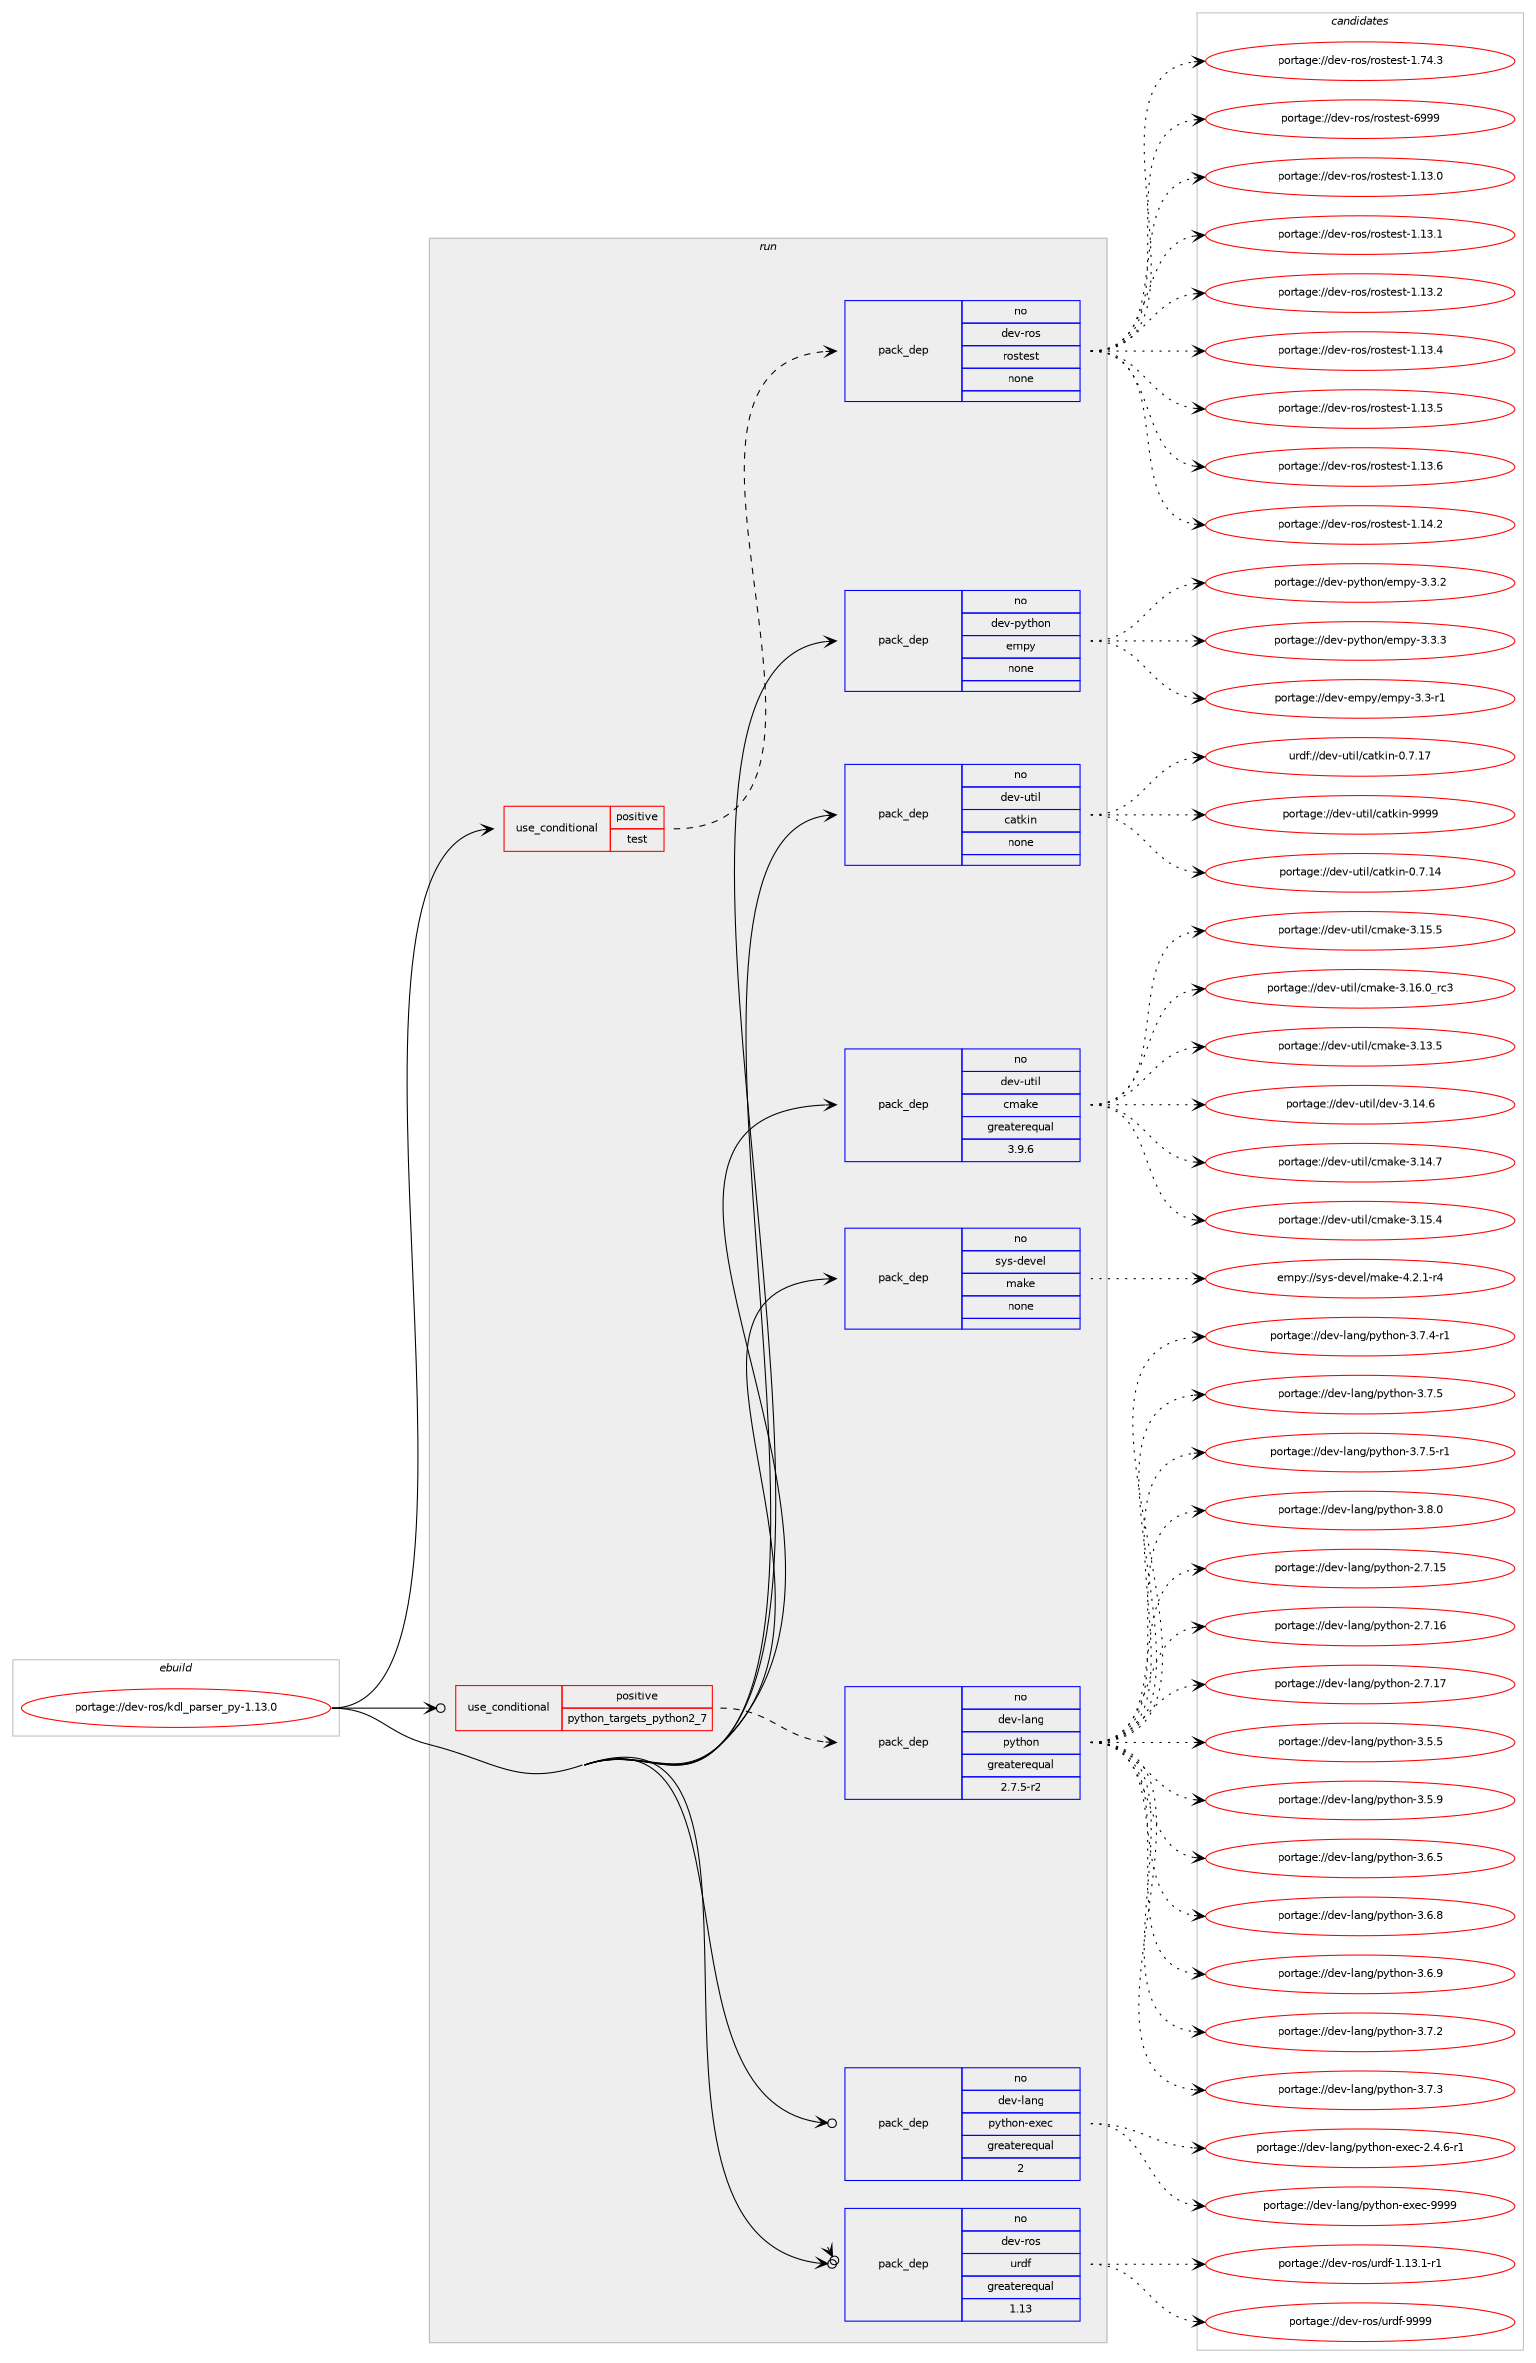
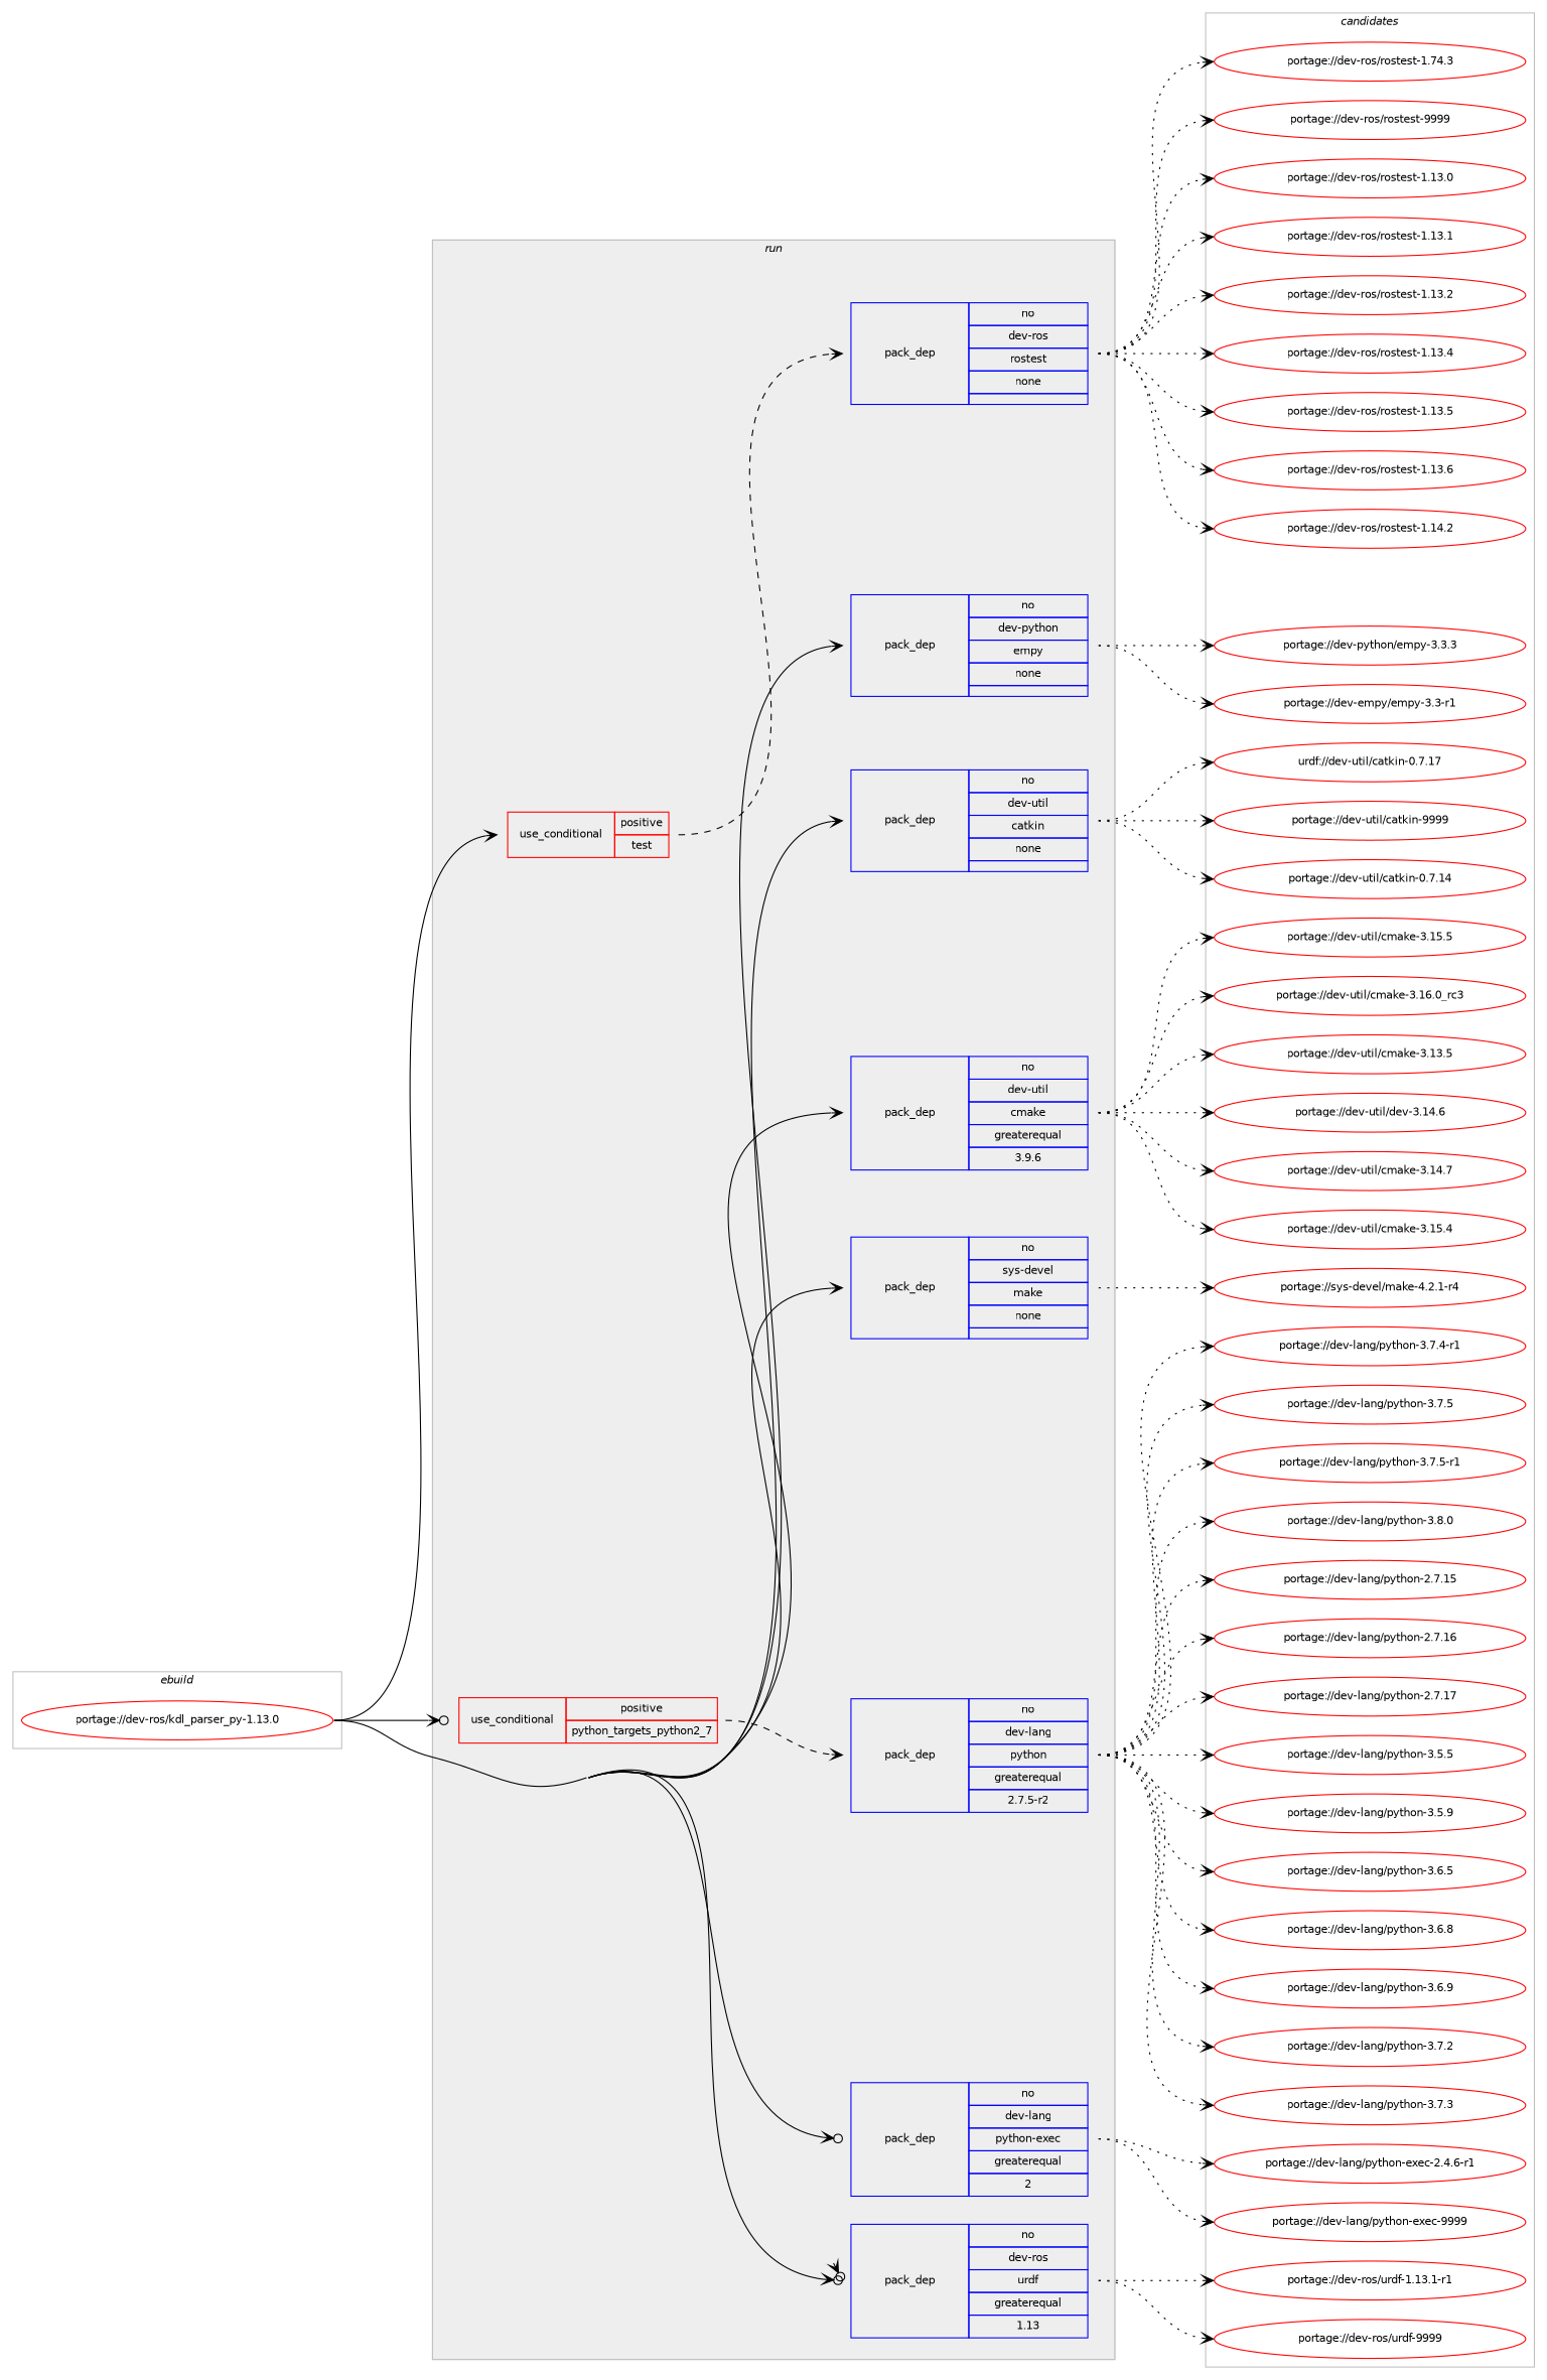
  digraph {
    compound=true
    concentrate=true
    fontname=Helvetica
    fontsize=10
    newrank=true
    rankdir=LR
    ranksep=1.5
    node [color=red fontname=Helvetica fontsize=10]
    edge [arrowhead=vee headport=w style=dotted tailport=e weight=100]
    n1 [label="portage://dev-ros/kdl_parser_py-1.13.0" width=4]
    n2 [color=blue label=<<TABLE BORDER="0" CELLBORDER="1" CELLSPACING="0" CELLPADDING="4" WIDTH="220"><TR><TD ROWSPAN="6" CELLPADDING="30">pack_dep</TD></TR><TR><TD WIDTH="110">no</TD></TR><TR><TD>dev-ros</TD></TR><TR><TD>rostest</TD></TR><TR><TD>none</TD></TR><TR><TD></TD></TR></TABLE>> shape=none]
    n3 [label=<<TABLE BORDER="0" CELLBORDER="1" CELLSPACING="0" CELLPADDING="4"><TR><TD ROWSPAN="3" CELLPADDING="10">use_conditional</TD></TR><TR><TD>positive</TD></TR><TR><TD>test</TD></TR></TABLE>> shape=none]
    n4 [color=blue label=<<TABLE BORDER="0" CELLBORDER="1" CELLSPACING="0" CELLPADDING="4" WIDTH="220"><TR><TD ROWSPAN="6" CELLPADDING="30">pack_dep</TD></TR><TR><TD WIDTH="110">no</TD></TR><TR><TD>dev-python</TD></TR><TR><TD>empy</TD></TR><TR><TD>none</TD></TR><TR><TD></TD></TR></TABLE>> shape=none]
    n5 [color=blue label=<<TABLE BORDER="0" CELLBORDER="1" CELLSPACING="0" CELLPADDING="4" WIDTH="220"><TR><TD ROWSPAN="6" CELLPADDING="30">pack_dep</TD></TR><TR><TD WIDTH="110">no</TD></TR><TR><TD>dev-util</TD></TR><TR><TD>catkin</TD></TR><TR><TD>none</TD></TR><TR><TD></TD></TR></TABLE>> shape=none]
    n6 [color=blue label=<<TABLE BORDER="0" CELLBORDER="1" CELLSPACING="0" CELLPADDING="4" WIDTH="220"><TR><TD ROWSPAN="6" CELLPADDING="30">pack_dep</TD></TR><TR><TD WIDTH="110">no</TD></TR><TR><TD>dev-util</TD></TR><TR><TD>cmake</TD></TR><TR><TD>greaterequal</TD></TR><TR><TD>3.9.6</TD></TR></TABLE>> shape=none]
    n7 [color=blue label=<<TABLE BORDER="0" CELLBORDER="1" CELLSPACING="0" CELLPADDING="4" WIDTH="220"><TR><TD ROWSPAN="6" CELLPADDING="30">pack_dep</TD></TR><TR><TD WIDTH="110">no</TD></TR><TR><TD>sys-devel</TD></TR><TR><TD>make</TD></TR><TR><TD>none</TD></TR><TR><TD></TD></TR></TABLE>> shape=none]
    n8 [color=blue label=<<TABLE BORDER="0" CELLBORDER="1" CELLSPACING="0" CELLPADDING="4" WIDTH="220"><TR><TD ROWSPAN="6" CELLPADDING="30">pack_dep</TD></TR><TR><TD WIDTH="110">no</TD></TR><TR><TD>dev-lang</TD></TR><TR><TD>python</TD></TR><TR><TD>greaterequal</TD></TR><TR><TD>2.7.5-r2</TD></TR></TABLE>> shape=none]
    n9 [label=<<TABLE BORDER="0" CELLBORDER="1" CELLSPACING="0" CELLPADDING="4"><TR><TD ROWSPAN="3" CELLPADDING="10">use_conditional</TD></TR><TR><TD>positive</TD></TR><TR><TD>python_targets_python2_7</TD></TR></TABLE>> shape=none]
    n10 [color=blue label=<<TABLE BORDER="0" CELLBORDER="1" CELLSPACING="0" CELLPADDING="4" WIDTH="220"><TR><TD ROWSPAN="6" CELLPADDING="30">pack_dep</TD></TR><TR><TD WIDTH="110">no</TD></TR><TR><TD>dev-lang</TD></TR><TR><TD>python-exec</TD></TR><TR><TD>greaterequal</TD></TR><TR><TD>2</TD></TR></TABLE>> shape=none]
    n11 [color=blue label=<<TABLE BORDER="0" CELLBORDER="1" CELLSPACING="0" CELLPADDING="4" WIDTH="220"><TR><TD ROWSPAN="6" CELLPADDING="30">pack_dep</TD></TR><TR><TD WIDTH="110">no</TD></TR><TR><TD>dev-ros</TD></TR><TR><TD>urdf</TD></TR><TR><TD>greaterequal</TD></TR><TR><TD>1.13</TD></TR></TABLE>> shape=none]
    n12 [label="portage://dev-ros/rostest-1.13.0" width=4]
    n13 [label="portage://dev-ros/rostest-1.13.1" width=4]
    n14 [label="portage://dev-ros/rostest-1.13.2" width=4]
    n15 [label="portage://dev-ros/rostest-1.13.4" width=4]
    n16 [label="portage://dev-ros/rostest-1.13.5" width=4]
    n17 [label="portage://dev-ros/rostest-1.13.6" width=4]
    n18 [label="portage://dev-ros/rostest-1.14.2" width=4]
    n19 [label="portage://dev-ros/rostest-1.74.3" width=4]
-   n20 [label="portage://dev-ros/rostest-6999" width=4]
+   n20 [label="portage://dev-ros/rostest-9999" width=4]
    n21 [label="portage://dev-empy/empy-3.3-r1" width=4]
-   n22 [label="portage://dev-python/empy-3.3.2" width=4]
    n23 [label="portage://dev-python/empy-3.3.3" width=4]
    n24 [label="portage://dev-util/catkin-0.7.14" width=4]
    n25 [label="urdf://dev-util/catkin-0.7.17" width=4]
    n26 [label="portage://dev-util/catkin-9999" width=4]
    n27 [label="portage://dev-util/cmake-3.13.5" width=4]
    n28 [label="portage://dev-util/dev-3.14.6" width=4]
    n29 [label="portage://dev-util/cmake-3.14.7" width=4]
    n30 [label="portage://dev-util/cmake-3.15.4" width=4]
    n31 [label="portage://dev-util/cmake-3.15.5" width=4]
    n32 [label="portage://dev-util/cmake-3.16.0_rc3" width=4]
-   n33 [label="empy://sys-devel/make-4.2.1-r4" width=4]
+   n33 [label="portage://sys-devel/make-4.2.1-r4" width=4]
    n34 [label="portage://dev-ros/urdf-1.13.1-r1" width=4]
    n35 [label="portage://dev-ros/urdf-9999" width=4]
    n36 [label="portage://dev-lang/python-2.7.15" width=4]
    n37 [label="portage://dev-lang/python-2.7.16" width=4]
    n38 [label="portage://dev-lang/python-2.7.17" width=4]
    n39 [label="portage://dev-lang/python-3.5.5" width=4]
    n40 [label="portage://dev-lang/python-3.5.9" width=4]
    n41 [label="portage://dev-lang/python-3.6.5" width=4]
    n42 [label="portage://dev-lang/python-3.6.8" width=4]
    n43 [label="portage://dev-lang/python-3.6.9" width=4]
    n44 [label="portage://dev-lang/python-3.7.2" width=4]
    n45 [label="portage://dev-lang/python-3.7.3" width=4]
    n46 [label="portage://dev-lang/python-3.7.4-r1" width=4]
    n47 [label="portage://dev-lang/python-3.7.5" width=4]
    n48 [label="portage://dev-lang/python-3.7.5-r1" width=4]
    n49 [label="portage://dev-lang/python-3.8.0" width=4]
    n50 [label="portage://dev-lang/python-exec-2.4.6-r1" width=4]
    n51 [label="portage://dev-lang/python-exec-9999" width=4]
    subgraph cluster_1 {
      color=gray
      label=<<i>ebuild</i>>
      rank=same
      n1
    }
    subgraph cluster_2 {
      color=gray
      label=<<i>dependencies</i>>
      subgraph cluster_3 {
        color=gray
        fillcolor="#eeeeee"
        label=<<i>compile</i>>
        style=filled
        subgraph sub_4 {
          color=gray
          fillcolor="#eeeeee"
          label=<<i>compile</i>>
          style=filled
          n3
          subgraph sub_5 {
            color=gray
            fillcolor="#eeeeee"
            label=<<i>compile</i>>
            style=filled
            n2
          }
        }
        subgraph sub_6 {
          color=gray
          fillcolor="#eeeeee"
          label=<<i>compile</i>>
          style=filled
          n4
        }
        subgraph sub_7 {
          color=gray
          fillcolor="#eeeeee"
          label=<<i>compile</i>>
          style=filled
          n5
        }
        subgraph sub_8 {
          color=gray
          fillcolor="#eeeeee"
          label=<<i>compile</i>>
          style=filled
          n6
        }
        subgraph sub_9 {
          color=gray
          fillcolor="#eeeeee"
          label=<<i>compile</i>>
          style=filled
          n7
        }
      }
      subgraph cluster_10 {
        color=gray
        fillcolor="#eeeeee"
        label=<<i>compile and run</i>>
        style=filled
        subgraph sub_11 {
          color=gray
          fillcolor="#eeeeee"
          label=<<i>compile and run</i>>
          style=filled
          n9
          subgraph sub_12 {
            color=gray
            fillcolor="#eeeeee"
            label=<<i>compile and run</i>>
            style=filled
            n8
          }
        }
        subgraph sub_13 {
          color=gray
          fillcolor="#eeeeee"
          label=<<i>compile and run</i>>
          style=filled
          n10
        }
        subgraph sub_14 {
          color=gray
          fillcolor="#eeeeee"
          label=<<i>compile and run</i>>
          style=filled
          n11
        }
      }
      subgraph cluster_15 {
        color=gray
        fillcolor="#eeeeee"
        label=<<i>run</i>>
        style=filled
      }
    }
    subgraph cluster_16 {
      color=gray
      label=<<i>candidates</i>>
      rank=same
      subgraph sub_17 {
        color=black
        label=<<i>candidates</i>>
        nodesep=1
        rank=same
        n12
        n13
        n14
        n15
        n16
        n17
        n18
        n19
        n20
      }
      subgraph sub_18 {
        color=black
        label=<<i>candidates</i>>
        nodesep=1
        rank=same
        n21
-       n22
        n23
      }
      subgraph sub_19 {
        color=black
        label=<<i>candidates</i>>
        nodesep=1
        rank=same
        n24
        n25
        n26
      }
      subgraph sub_20 {
        color=black
        label=<<i>candidates</i>>
        nodesep=1
        rank=same
        n27
        n28
        n29
        n30
        n31
        n32
      }
      subgraph sub_21 {
        color=black
        label=<<i>candidates</i>>
        nodesep=1
        rank=same
        n33
      }
      subgraph sub_22 {
        color=black
        label=<<i>candidates</i>>
        nodesep=1
        rank=same
        n34
        n35
      }
      subgraph sub_23 {
        color=black
        label=<<i>candidates</i>>
        nodesep=1
        rank=same
        n36
        n37
        n38
        n39
        n40
        n41
        n42
        n43
        n44
        n45
        n46
        n47
        n48
        n49
      }
      subgraph sub_24 {
        color=black
        label=<<i>candidates</i>>
        nodesep=1
        rank=same
        n50
        n51
      }
    }
    n1 -> n3 [style=solid weight=20]
    n1 -> n4 [style=solid weight=20]
    n1 -> n5 [style=solid weight=20]
    n1 -> n6 [style=solid weight=20]
    n1 -> n7 [style=solid weight=20]
    n1 -> n9 [arrowhead=odotvee style=solid weight=20]
    n1 -> n10 [arrowhead=odotvee style=solid weight=20]
    n1 -> n11 [arrowhead=odotvee style=solid weight=20]
    n2 -> n12
    n2 -> n13
    n2 -> n14
    n2 -> n15
    n2 -> n16
    n2 -> n17
    n2 -> n18
    n2 -> n19
    n2 -> n20
    n3 -> n2 [style=dashed weight=20]
    n4 -> n21
-   n4 -> n22
    n4 -> n23
    n5 -> n24
    n5 -> n25
    n5 -> n26
    n6 -> n27
    n6 -> n28
    n6 -> n29
    n6 -> n30
    n6 -> n31
    n6 -> n32
    n7 -> n33
    n8 -> n36
    n8 -> n37
    n8 -> n38
    n8 -> n39
    n8 -> n40
    n8 -> n41
    n8 -> n42
    n8 -> n43
    n8 -> n44
    n8 -> n45
    n8 -> n46
    n8 -> n47
    n8 -> n48
    n8 -> n49
    n9 -> n8 [style=dashed weight=20]
    n10 -> n50
    n10 -> n51
    n11 -> n34
    n11 -> n35
  }
